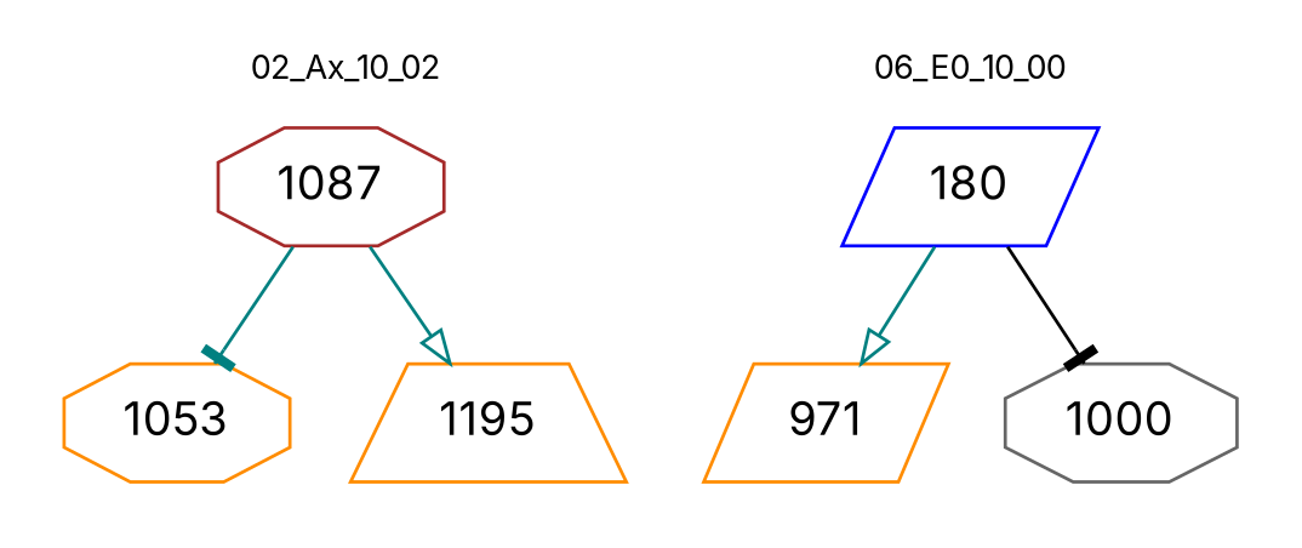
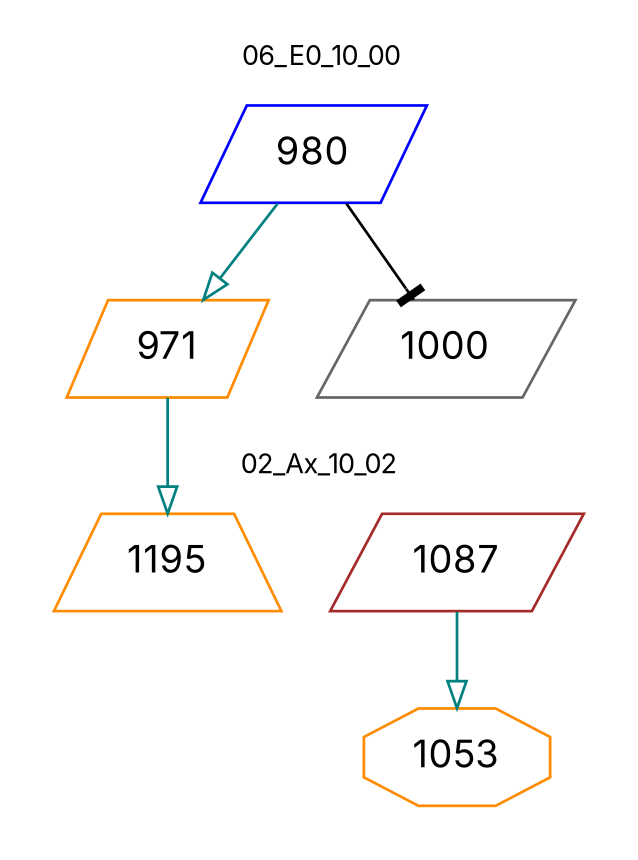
  digraph {
    fontname=Inter
    node [color=darkorange fontname=Inter shape=parallelogram]
    edge [arrowhead=tee color=teal fontname=Inter]
-   n1 [color=brown label=1087 shape=octagon]
+   n1 [color=brown label=1087]
    n2 [label=1053 shape=octagon]
    n3 [label=1195 shape=trapezium]
-   n4 [color=blue label=180]
+   n4 [color=blue label=980]
    n5 [label=971]
-   n6 [color=gray40 label=1000 shape=octagon]
+   n6 [color=gray40 label=1000]
    subgraph cluster_1 {
      color=white
      fontsize=10
      label="02_Ax_10_02"
      n1
      n2
      n3
    }
    subgraph cluster_2 {
      color=white
      fontsize=10
      label="06_E0_10_00"
      n4
      n5
      n6
    }
-   n1 -> n2
-   n1 -> n3 [arrowhead=onormal]
+   n1 -> n2 [arrowhead=onormal]
+   n5 -> n3 [arrowhead=onormal]
    n4 -> n5 [arrowhead=onormal]
    n4 -> n6 [color=black]
  }
